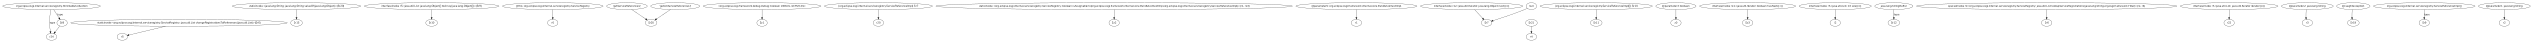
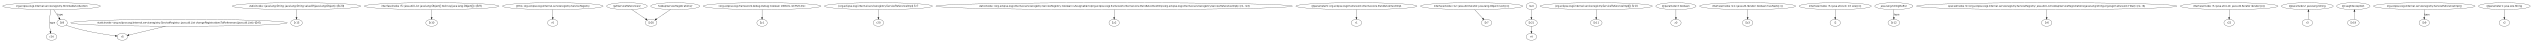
  digraph {
    fontname=Nunito
    node [fontname=Nunito]
    edge [fontname=Nunito]
    n1 [label="$r8"]
    n2 [label=r24]
    n3 [label="staticinvoke <java.lang.String: java.lang.String valueOf(java.lang.Object)>($r20)"]
    n4 [label="$r13"]
    n5 [label="interfaceinvoke r5.<java.util.List: java.lang.Object[] toArray(java.lang.Object[])>($r9)"]
    n6 [label="$r10"]
    n7 [label="staticinvoke <org.eclipse.osgi.internal.serviceregistry.ServiceRegistry: java.util.List changeRegistrationsToReferences(java.util.List)>($r6)"]
    n8 [label=r5]
    n9 [label="org.eclipse.osgi.internal.serviceregistry.ShrinkableCollection"]
    n10 [label="@this: org.eclipse.osgi.internal.serviceregistry.ServiceRegistry"]
    n11 [label=r0]
    n12 [label="'getServiceReferences('"]
    n13 [label="$r20"]
    n14 [label="<org.eclipse.osgi.framework.debug.Debug: boolean DEBUG_SERVICES>"]
    n15 [label="$z1"]
    n16 [label="(org.eclipse.osgi.internal.serviceregistry.ServiceReferenceImpl) $r7"]
    n17 [label=r20]
    n18 [label="staticinvoke <org.eclipse.osgi.internal.serviceregistry.ServiceRegistry: boolean isAssignableTo(org.eclipse.osgi.framework.internal.core.BundleContextImpl,org.eclipse.osgi.internal.serviceregistry.ServiceReferenceImpl)>(r1, r23)"]
    n19 [label="$z2"]
    n20 [label="@parameter0: org.eclipse.osgi.framework.internal.core.BundleContextImpl"]
    n21 [label=r1]
    n22 [label="interfaceinvoke r22.<java.util.Iterator: java.lang.Object next()>()"]
    n23 [label="$r7"]
    n24 [label="$r21"]
    n25 [label=r4]
    n26 [label="(org.eclipse.osgi.internal.serviceregistry.ServiceReferenceImpl[]) $r10"]
    n27 [label="$r11"]
    n28 [label="@parameter3: boolean"]
    n29 [label=z0]
    n30 [label="interfaceinvoke r22.<java.util.Iterator: boolean hasNext()>()"]
    n31 [label="$z3"]
    n32 [label="interfaceinvoke r5.<java.util.List: int size()>()"]
    n33 [label=i2]
-   n34 [label="'getAllServiceReferences('"]
+   n34 [label="'lookupServiceRegistrations('"]
    n35 [label=null]
    n36 [label="java.lang.StringBuffer"]
    n37 [label="$r12"]
    n38 [label="specialinvoke r0.<org.eclipse.osgi.internal.serviceregistry.ServiceRegistry: java.util.List lookupServiceRegistrations(java.lang.String,org.osgi.framework.Filter)>(r2, r4)"]
    n39 [label="$r6"]
    n40 [label="interfaceinvoke r5.<java.util.List: java.util.Iterator iterator()>()"]
    n41 [label=r22]
    n42 [label="@parameter2: java.lang.String"]
    n43 [label=r3]
    n44 [label="@caughtexception"]
    n45 [label="$r19"]
    n46 [label="org.eclipse.osgi.internal.serviceregistry.ServiceReferenceImpl[]"]
    n47 [label="$r9"]
-   n48 [label="@parameter1: java.lang.String"]
+   n48 [label="@parameter1: java.size.String"]
    n49 [label=r2]
-   n1 -> n2
+   n1 -> n8
    n3 -> n4
    n5 -> n6
    n7 -> n8
    n9 -> n1 [label=type]
    n9 -> n2 [label=type]
    n10 -> n11
    n12 -> n13
    n14 -> n15
    n16 -> n17
    n18 -> n19
    n20 -> n21
    n22 -> n23
    n24 -> n25
    n26 -> n27
    n28 -> n29
    n30 -> n31
    n32 -> n33
    n34 -> n13
-   n35 -> n23
+   n35 -> n24
    n36 -> n37 [label=type]
    n38 -> n39
    n40 -> n41
-   n42 -> n43
-   n44 -> n45
+   n43 -> n42
+   n45 -> n44
    n46 -> n47 [label=type]
    n48 -> n49
  }
